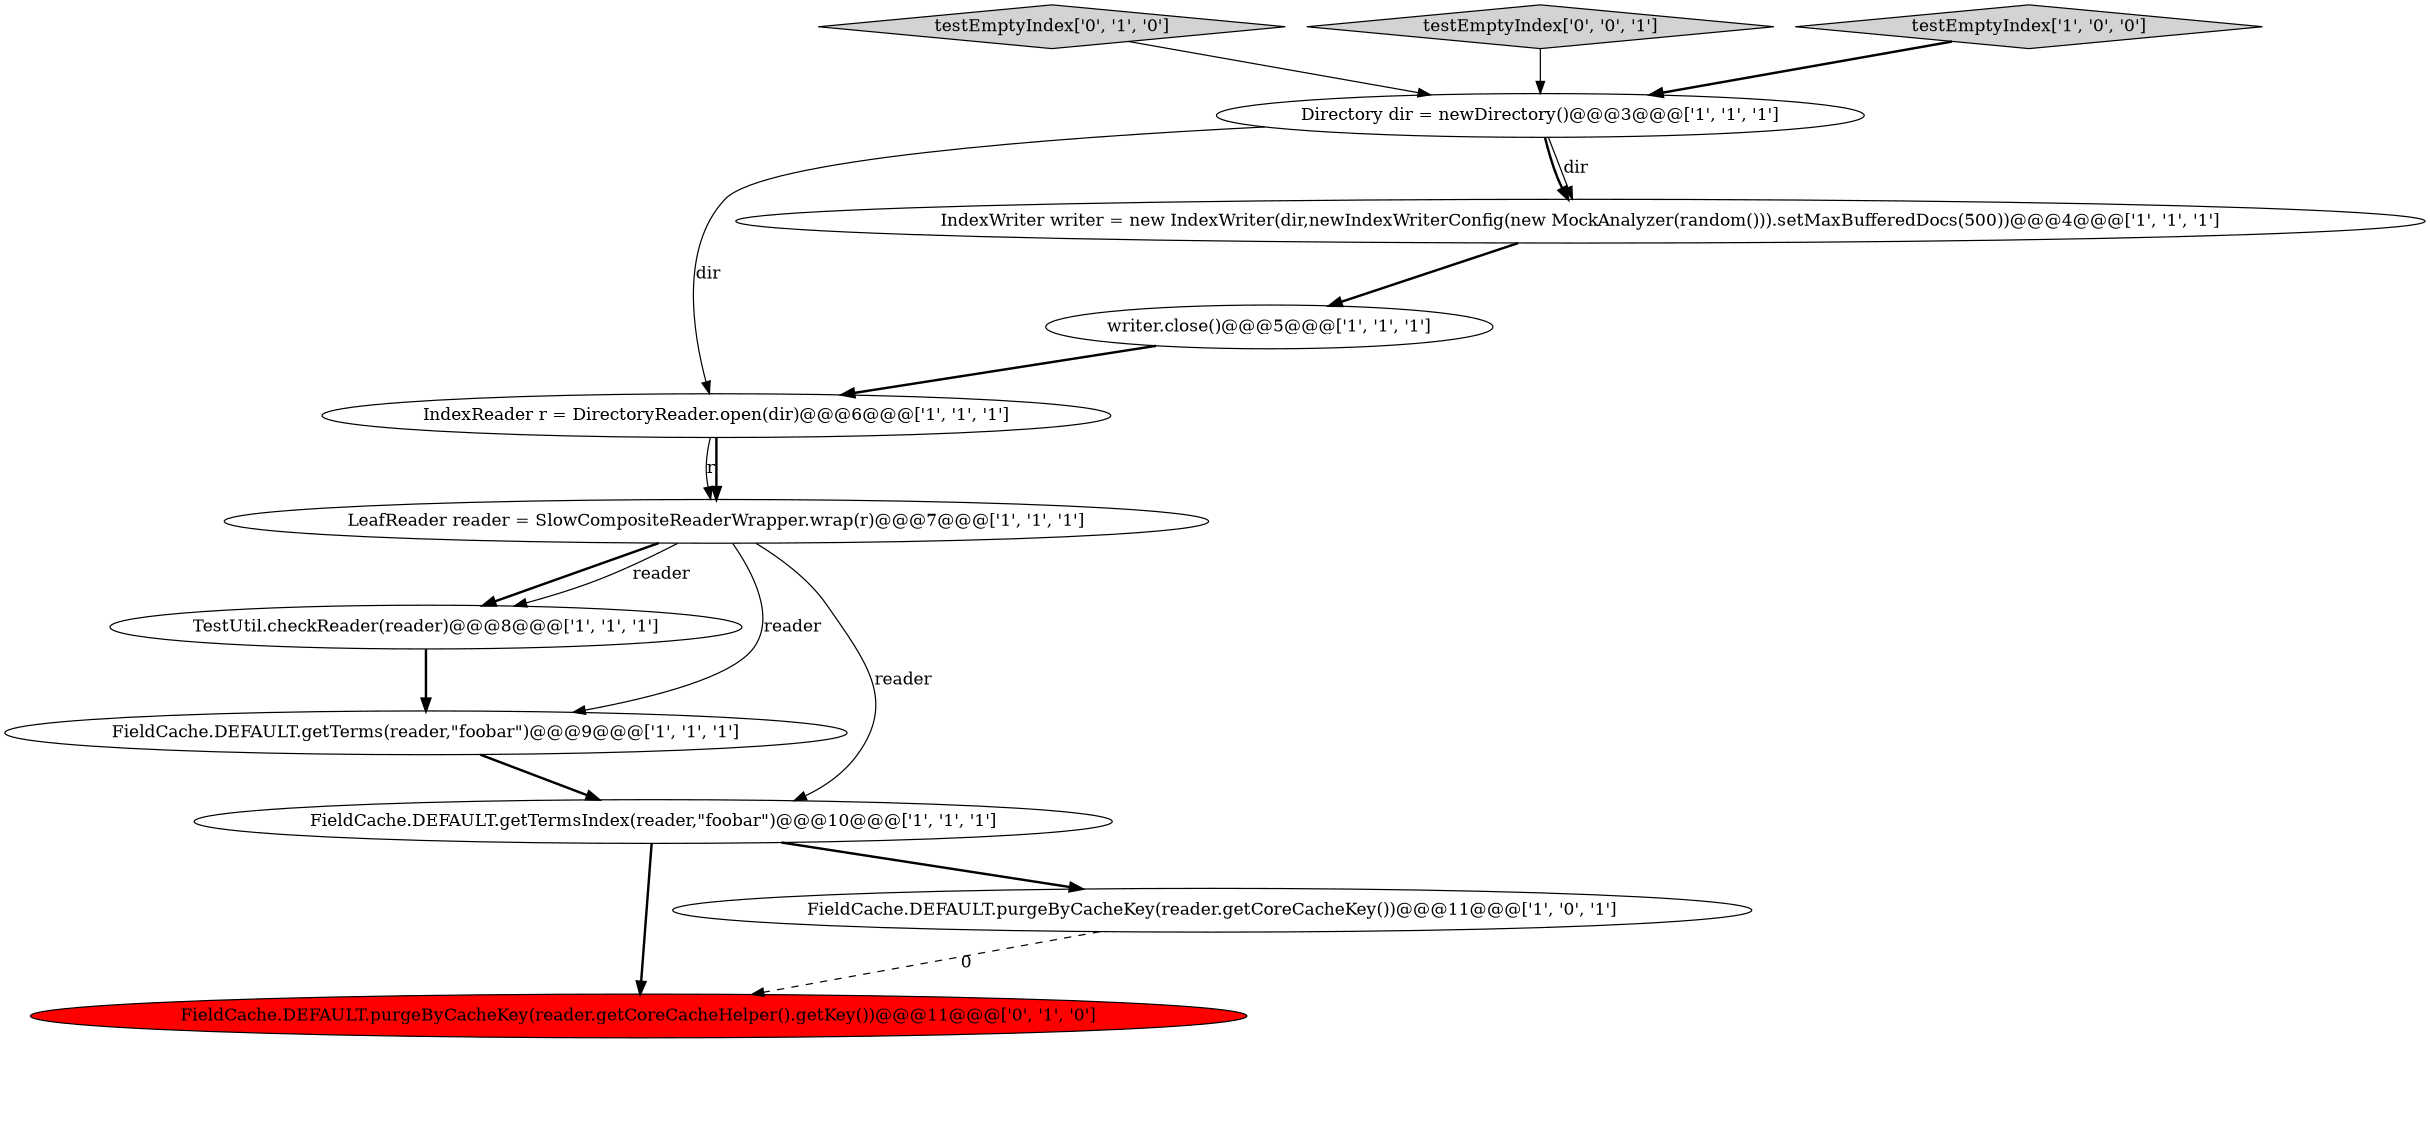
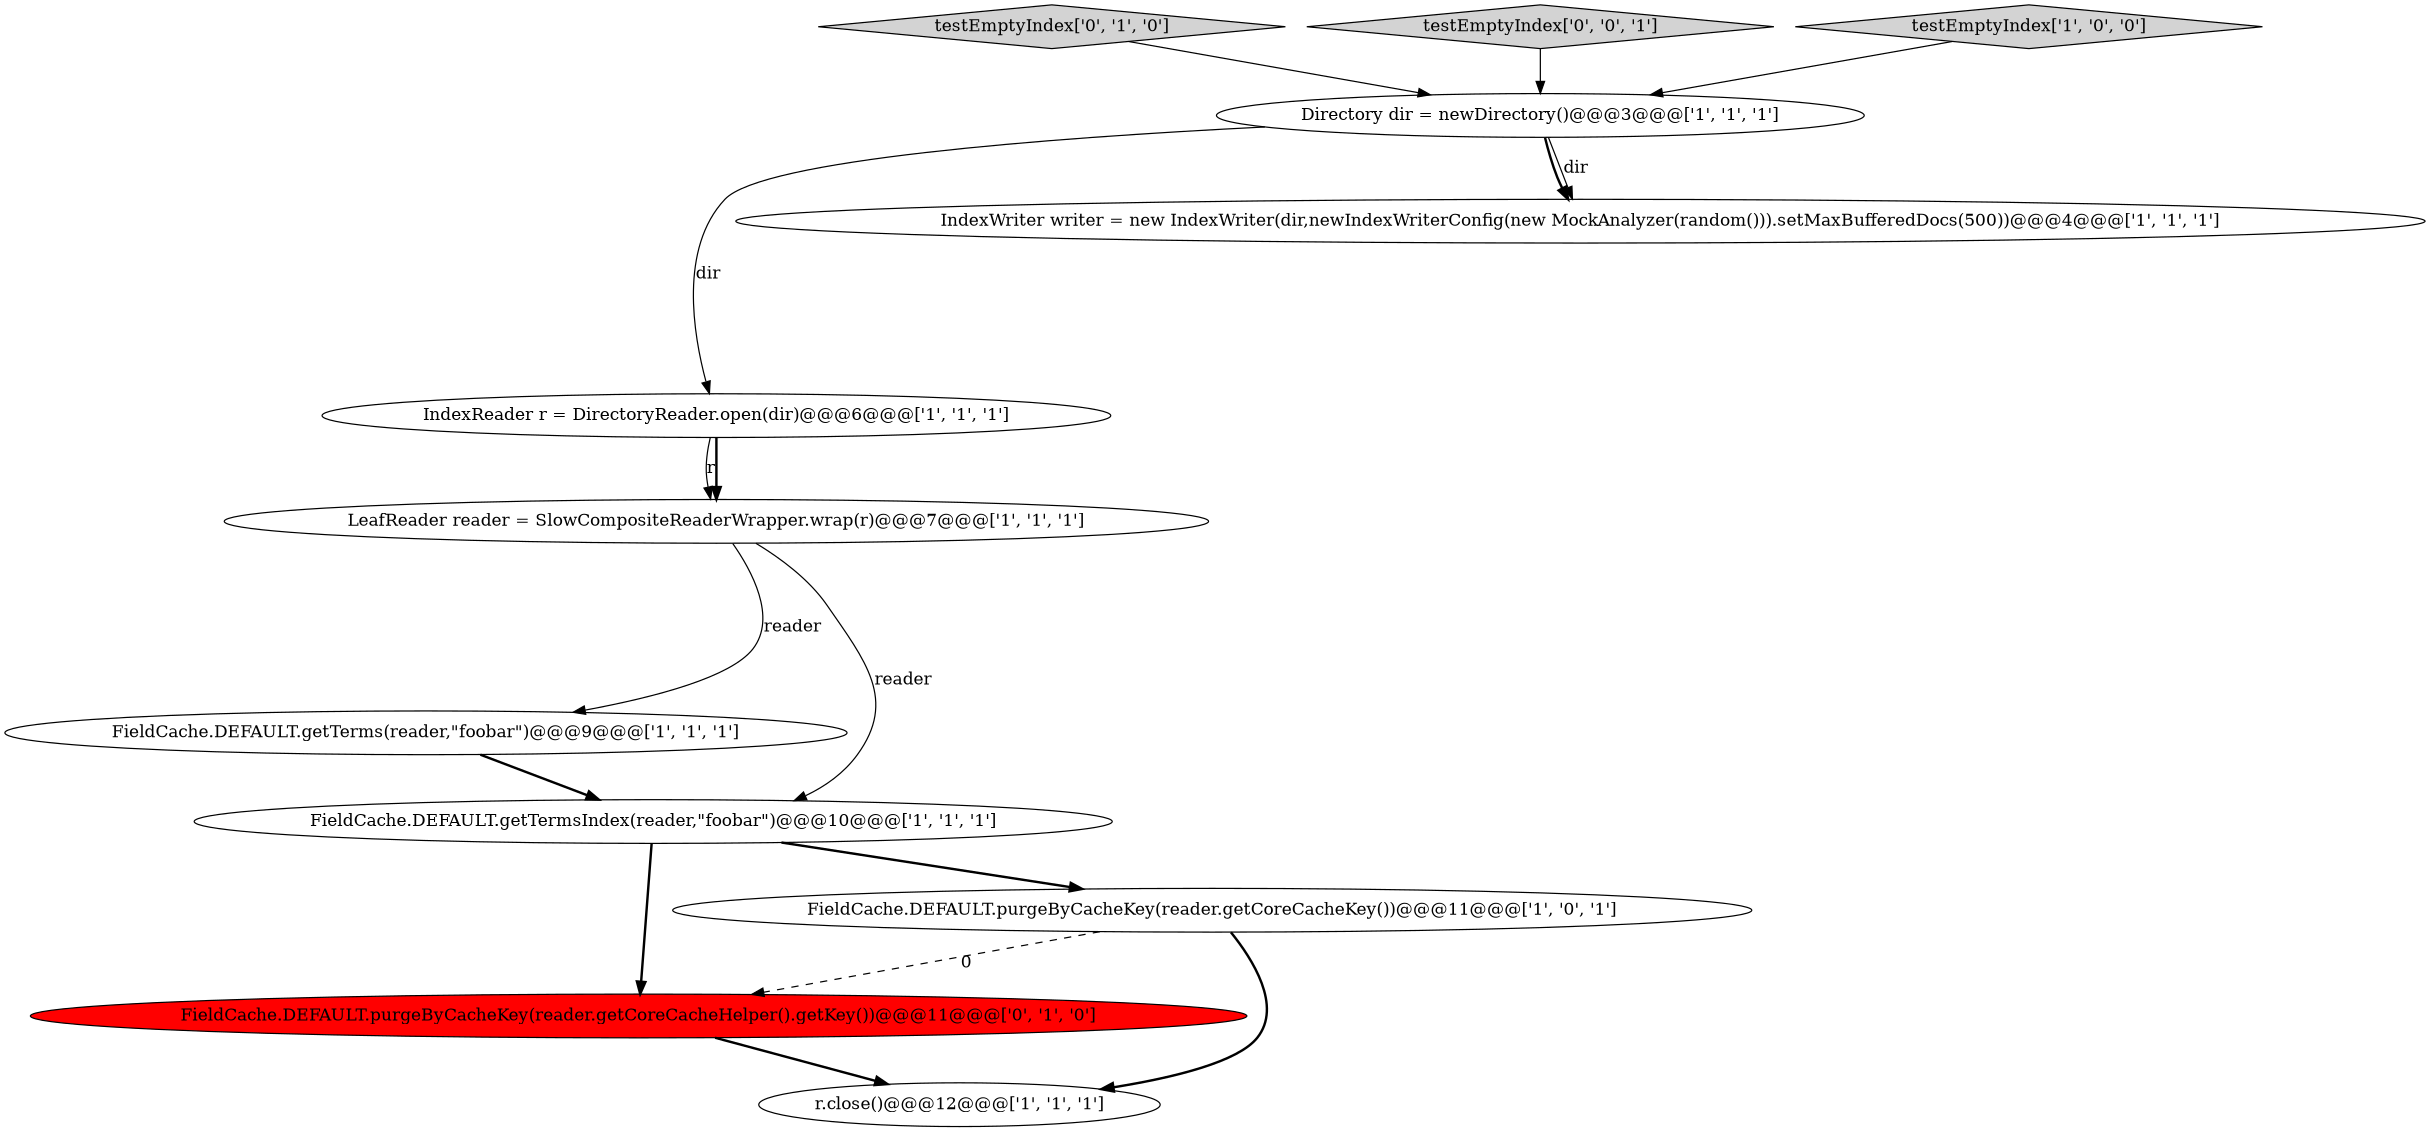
  digraph {
    node [fillcolor=white shape=ellipse style=filled]
    edge [style=bold]
-   n1 [label="TestUtil.checkReader(reader)@@@8@@@['1', '1', '1']"]
    n2 [label="FieldCache.DEFAULT.getTerms(reader,\"foobar\")@@@9@@@['1', '1', '1']"]
    n3 [label="FieldCache.DEFAULT.getTermsIndex(reader,\"foobar\")@@@10@@@['1', '1', '1']"]
    n4 [fillcolor=lightgray label="testEmptyIndex['0', '1', '0']" shape=diamond]
    n5 [label="Directory dir = newDirectory()@@@3@@@['1', '1', '1']"]
    n6 [label="IndexReader r = DirectoryReader.open(dir)@@@6@@@['1', '1', '1']"]
    n7 [label="IndexWriter writer = new IndexWriter(dir,newIndexWriterConfig(new MockAnalyzer(random())).setMaxBufferedDocs(500))@@@4@@@['1', '1', '1']"]
-   n8 [label="writer.close()@@@5@@@['1', '1', '1']"]
    n9 [label="LeafReader reader = SlowCompositeReaderWrapper.wrap(r)@@@7@@@['1', '1', '1']"]
    n10 [fillcolor=lightgray label="testEmptyIndex['0', '0', '1']" shape=diamond]
+   n11 [label="r.close()@@@12@@@['1', '1', '1']"]
    n12 [fillcolor=red label="FieldCache.DEFAULT.purgeByCacheKey(reader.getCoreCacheHelper().getKey())@@@11@@@['0', '1', '0']"]
    n13 [label="FieldCache.DEFAULT.purgeByCacheKey(reader.getCoreCacheKey())@@@11@@@['1', '0', '1']"]
    n14 [fillcolor=lightgray label="testEmptyIndex['1', '0', '0']" shape=diamond]
-   n1 -> n2
    n2 -> n3
    n3 -> n12
    n3 -> n13
    n4 -> n5 [style=solid]
    n5 -> n6 [label=dir style=solid]
    n5 -> n7
    n5 -> n7 [label=dir style=solid]
    n6 -> n9 [label=r style=solid]
    n6 -> n9
-   n7 -> n8
-   n8 -> n6
-   n9 -> n1
-   n9 -> n1 [label=reader style=solid]
    n9 -> n2 [label=reader style=solid]
    n9 -> n3 [label=reader style=solid]
    n10 -> n5 [style=solid]
+   n12 -> n11
+   n13 -> n11
    n13 -> n12 [label=0 style=dashed]
-   n14 -> n5
+   n14 -> n5 [style=solid]
  }
